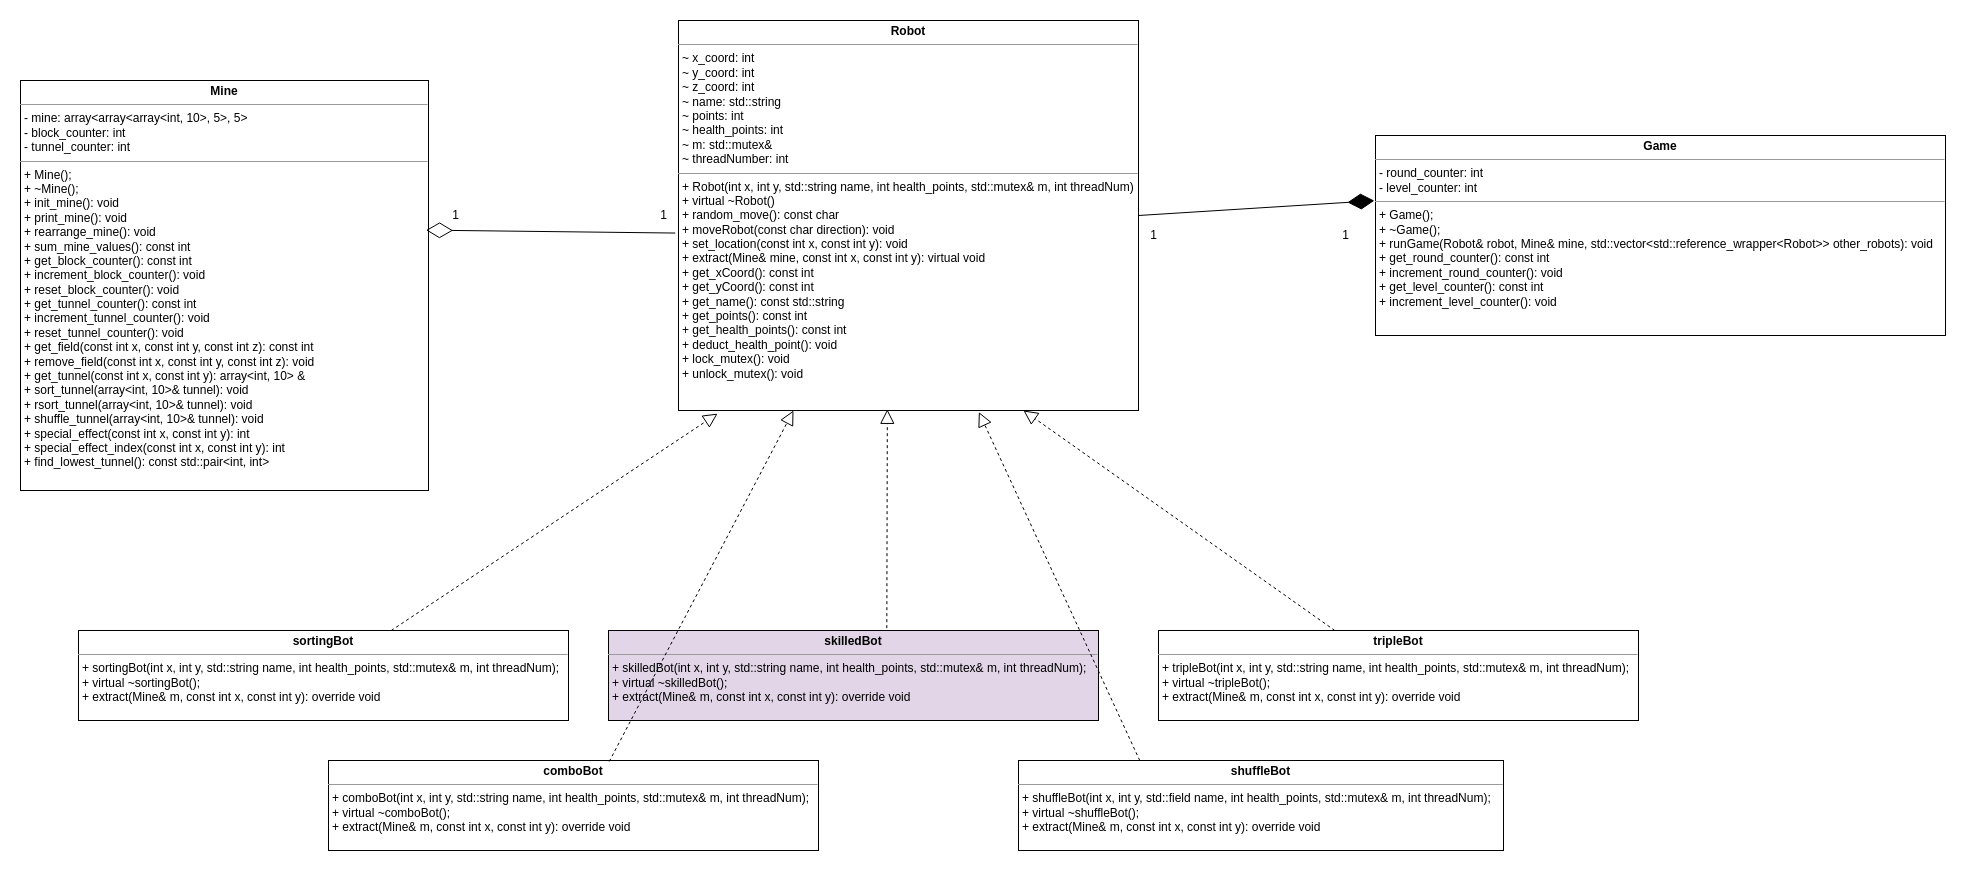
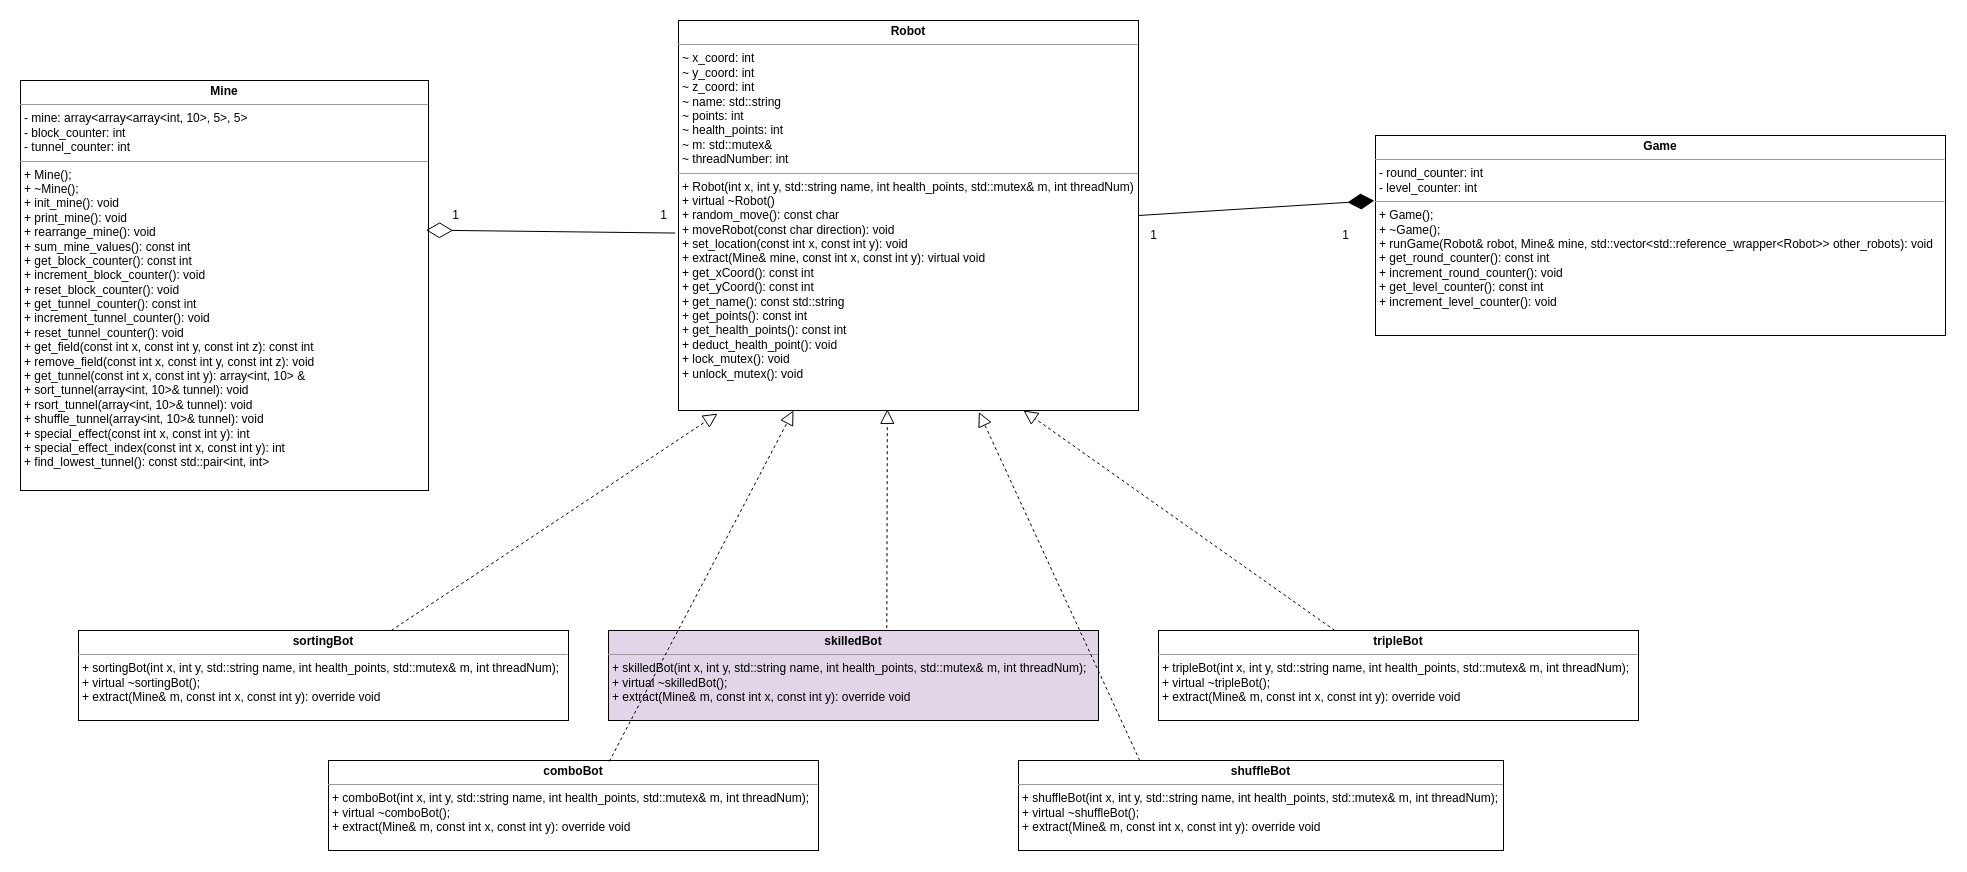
  <mxCell id="0" />
  <mxCell id="1" parent="0" />
  <mxCell id="2" value="&lt;p style=&quot;margin:0px;margin-top:4px;text-align:center;&quot;&gt;&lt;b&gt;Mine&lt;/b&gt;&lt;/p&gt;&lt;hr size=&quot;1&quot;&gt;&lt;p style=&quot;margin:0px;margin-left:4px;&quot;&gt;-&amp;nbsp;mine:&amp;nbsp;array&amp;lt;array&amp;lt;array&amp;lt;int, 10&amp;gt;, 5&amp;gt;, 5&amp;gt;&lt;br&gt;&lt;/p&gt;&lt;p style=&quot;margin:0px;margin-left:4px;&quot;&gt;- block_counter: int&lt;/p&gt;&lt;p style=&quot;margin:0px;margin-left:4px;&quot;&gt;- tunnel_counter: int&lt;/p&gt;&lt;hr size=&quot;1&quot;&gt;&lt;p style=&quot;margin:0px;margin-left:4px;&quot;&gt;+ Mine();&lt;/p&gt;&lt;p style=&quot;margin:0px;margin-left:4px;&quot;&gt;+ ~Mine();&lt;/p&gt;&lt;p style=&quot;margin:0px;margin-left:4px;&quot;&gt;&lt;span style=&quot;background-color: initial;&quot;&gt;+ init_mine(): void&amp;nbsp;&lt;/span&gt;&lt;/p&gt;&lt;p style=&quot;margin:0px;margin-left:4px;&quot;&gt;&lt;span style=&quot;background-color: initial;&quot;&gt;+ print_mine(): void&lt;/span&gt;&lt;/p&gt;&lt;p style=&quot;margin:0px;margin-left:4px;&quot;&gt;+ rearrange_mine(): void&lt;/p&gt;&lt;p style=&quot;margin:0px;margin-left:4px;&quot;&gt;+ sum_mine_values(): const int&lt;/p&gt;&lt;p style=&quot;margin:0px;margin-left:4px;&quot;&gt;&lt;span style=&quot;background-color: initial;&quot;&gt;+ get_block_counter(): const int&lt;/span&gt;&lt;br&gt;&lt;/p&gt;&lt;p style=&quot;margin:0px;margin-left:4px;&quot;&gt;+ increment_block_counter(): void&lt;/p&gt;&lt;p style=&quot;margin:0px;margin-left:4px;&quot;&gt;+ reset_block_counter(): void&lt;/p&gt;&lt;p style=&quot;margin:0px;margin-left:4px;&quot;&gt;&lt;span style=&quot;background-color: initial;&quot;&gt;+ get_tunnel_counter(): const int&lt;/span&gt;&lt;br&gt;&lt;/p&gt;&lt;p style=&quot;margin:0px;margin-left:4px;&quot;&gt;+ increment_tunnel_counter(): void&lt;/p&gt;&lt;p style=&quot;margin:0px;margin-left:4px;&quot;&gt;+ reset_tunnel_counter(): void&lt;/p&gt;&lt;p style=&quot;margin:0px;margin-left:4px;&quot;&gt;+ get_field(const int x, const int y, const int z): const int&lt;/p&gt;&lt;p style=&quot;margin:0px;margin-left:4px;&quot;&gt;+ remove_field(const int x, const int y, const int z): void&lt;/p&gt;&lt;p style=&quot;margin:0px;margin-left:4px;&quot;&gt;&lt;span style=&quot;background-color: initial;&quot;&gt;+ get_tunnel(const int x, const int y): array&amp;lt;int, 10&amp;gt; &amp;amp;&lt;/span&gt;&lt;/p&gt;&lt;p style=&quot;margin:0px;margin-left:4px;&quot;&gt;+ sort_tunnel(array&amp;lt;int, 10&amp;gt;&amp;amp; tunnel): void&lt;/p&gt;&lt;p style=&quot;margin:0px;margin-left:4px;&quot;&gt;+ rsort_tunnel(array&amp;lt;int, 10&amp;gt;&amp;amp; tunnel): void&lt;/p&gt;&lt;p style=&quot;margin:0px;margin-left:4px;&quot;&gt;+ shuffle_tunnel(array&amp;lt;int, 10&amp;gt;&amp;amp; tunnel): void&lt;/p&gt;&lt;p style=&quot;margin:0px;margin-left:4px;&quot;&gt;+ special_effect(const int x, const int y): int&lt;/p&gt;&lt;p style=&quot;margin:0px;margin-left:4px;&quot;&gt;+ special_effect_index(const int x, const int y): int&amp;nbsp;&lt;/p&gt;&lt;p style=&quot;margin:0px;margin-left:4px;&quot;&gt;&lt;span style=&quot;background-color: initial;&quot;&gt;+ find_lowest_tunnel(): const std::pair&amp;lt;int, int&amp;gt;&lt;/span&gt;&lt;/p&gt;" style="verticalAlign=top;align=left;overflow=fill;fontSize=12;fontFamily=Helvetica;html=1;" parent="1" vertex="1"><mxGeometry x="20" y="80" width="408" height="410" as="geometry" /></mxCell>
  <mxCell id="3" value="&lt;p style=&quot;margin:0px;margin-top:4px;text-align:center;&quot;&gt;&lt;b&gt;sortingBot&lt;/b&gt;&lt;/p&gt;&lt;hr size=&quot;1&quot;&gt;&lt;p style=&quot;margin:0px;margin-left:4px;&quot;&gt;+&amp;nbsp;sortingBot(int x, int y, std::string name, int health_points, std::mutex&amp;amp; m, int threadNum);&lt;/p&gt;&lt;p style=&quot;margin:0px;margin-left:4px;&quot;&gt;+ virtual ~sortingBot();&lt;/p&gt;&lt;p style=&quot;margin:0px;margin-left:4px;&quot;&gt;&lt;span style=&quot;background-color: initial;&quot;&gt;+ extract(Mine&amp;amp; m, const int x, const int y): override void&lt;/span&gt;&lt;br&gt;&lt;/p&gt;" style="verticalAlign=top;align=left;overflow=fill;fontSize=12;fontFamily=Helvetica;html=1;" parent="1" vertex="1"><mxGeometry x="78" y="630" width="490" height="90" as="geometry" /></mxCell>
  <mxCell id="4" value="&lt;p style=&quot;margin:0px;margin-top:4px;text-align:center;&quot;&gt;&lt;b&gt;Game&lt;/b&gt;&lt;/p&gt;&lt;hr size=&quot;1&quot;&gt;&lt;p style=&quot;margin:0px;margin-left:4px;&quot;&gt;- round_counter: int&lt;br&gt;&lt;/p&gt;&lt;p style=&quot;margin:0px;margin-left:4px;&quot;&gt;- level_counter: int&lt;/p&gt;&lt;hr size=&quot;1&quot;&gt;&lt;p style=&quot;margin:0px;margin-left:4px;&quot;&gt;+&amp;nbsp;Game();&lt;/p&gt;&lt;p style=&quot;margin:0px;margin-left:4px;&quot;&gt;+ ~Game();&lt;/p&gt;&lt;p style=&quot;margin:0px;margin-left:4px;&quot;&gt;+ runGame(Robot&amp;amp; robot, Mine&amp;amp; mine, std::vector&amp;lt;std::reference_wrapper&amp;lt;Robot&amp;gt;&amp;gt; other_robots): void&lt;/p&gt;&lt;p style=&quot;margin:0px;margin-left:4px;&quot;&gt;+ get_round_counter(): const int&lt;/p&gt;&lt;p style=&quot;margin:0px;margin-left:4px;&quot;&gt;+ increment_round_counter(): void&lt;/p&gt;&lt;p style=&quot;margin:0px;margin-left:4px;&quot;&gt;&lt;span style=&quot;background-color: initial;&quot;&gt;+ get_level_counter(): const int&lt;/span&gt;&lt;/p&gt;&lt;p style=&quot;margin:0px;margin-left:4px;&quot;&gt;+ increment_level_counter(): void&lt;/p&gt;" style="verticalAlign=top;align=left;overflow=fill;fontSize=12;fontFamily=Helvetica;html=1;" parent="1" vertex="1"><mxGeometry x="1375" y="135" width="570" height="200" as="geometry" /></mxCell>
  <mxCell id="5" style="edgeStyle=orthogonalEdgeStyle;rounded=0;orthogonalLoop=1;jettySize=auto;html=1;exitX=0;exitY=0.25;exitDx=0;exitDy=0;" parent="1" edge="1"><mxGeometry relative="1" as="geometry"><mxPoint x="178" y="350" as="targetPoint" /><mxPoint x="178" y="350" as="sourcePoint" /></mxGeometry></mxCell>
  <mxCell id="6" value="&lt;p style=&quot;margin:0px;margin-top:4px;text-align:center;&quot;&gt;&lt;b&gt;tripleBot&lt;/b&gt;&lt;/p&gt;&lt;hr size=&quot;1&quot;&gt;&lt;p style=&quot;margin:0px;margin-left:4px;&quot;&gt;+&amp;nbsp;tripleBot(int x, int y, std::string name, int health_points, std::mutex&amp;amp; m, int threadNum);&lt;/p&gt;&lt;p style=&quot;margin:0px;margin-left:4px;&quot;&gt;+ virtual ~tripleBot();&lt;/p&gt;&lt;p style=&quot;margin:0px;margin-left:4px;&quot;&gt;&lt;span style=&quot;background-color: initial;&quot;&gt;+ extract(Mine&amp;amp; m, const int x, const int y): override void&lt;/span&gt;&lt;br&gt;&lt;/p&gt;" style="verticalAlign=top;align=left;overflow=fill;fontSize=12;fontFamily=Helvetica;html=1;" parent="1" vertex="1"><mxGeometry x="1158" y="630" width="480" height="90" as="geometry" /></mxCell>
  <mxCell id="7" value="&lt;p style=&quot;margin:0px;margin-top:4px;text-align:center;&quot;&gt;&lt;b&gt;skilledBot&lt;/b&gt;&lt;/p&gt;&lt;hr size=&quot;1&quot;&gt;&lt;p style=&quot;margin:0px;margin-left:4px;&quot;&gt;+&amp;nbsp;skilledBot(int x, int y, std::string name, int health_points, std::mutex&amp;amp; m, int threadNum);&lt;/p&gt;&lt;p style=&quot;margin:0px;margin-left:4px;&quot;&gt;+ virtual ~skilledBot();&lt;/p&gt;&lt;p style=&quot;margin:0px;margin-left:4px;&quot;&gt;&lt;span style=&quot;background-color: initial;&quot;&gt;+ extract(Mine&amp;amp; m, const int x, const int y): override void&lt;/span&gt;&lt;br&gt;&lt;/p&gt;" style="verticalAlign=top;align=left;overflow=fill;fontSize=12;fontFamily=Helvetica;html=1;fillColor=#e1d5e7;" parent="1" vertex="1"><mxGeometry x="608" y="630" width="490" height="90" as="geometry" /></mxCell>
  <mxCell id="8" value="" style="endArrow=block;dashed=1;endFill=0;endSize=12;html=1;rounded=0;entryX=0.454;entryY=0.997;entryDx=0;entryDy=0;entryPerimeter=0;exitX=0.568;exitY=-0.026;exitDx=0;exitDy=0;exitPerimeter=0;" parent="1" edge="1" target="9" source="7"><mxGeometry width="160" relative="1" as="geometry"><mxPoint x="856" y="580" as="sourcePoint" /><mxPoint x="858" y="440" as="targetPoint" /></mxGeometry></mxCell>
  <mxCell id="9" value="&lt;p style=&quot;margin:0px;margin-top:4px;text-align:center;&quot;&gt;&lt;b&gt;Robot&lt;/b&gt;&lt;/p&gt;&lt;hr size=&quot;1&quot;&gt;&lt;p style=&quot;margin:0px;margin-left:4px;&quot;&gt;~ x_coord: int&lt;br&gt;&lt;/p&gt;&lt;p style=&quot;margin:0px;margin-left:4px;&quot;&gt;~ y_coord: int&lt;br&gt;&lt;/p&gt;&lt;p style=&quot;margin:0px;margin-left:4px;&quot;&gt;~ z_coord: int&lt;br&gt;&lt;/p&gt;&lt;p style=&quot;margin:0px;margin-left:4px;&quot;&gt;~ name: std::string&lt;br&gt;&lt;/p&gt;&lt;p style=&quot;margin:0px;margin-left:4px;&quot;&gt;~ points: int&lt;br&gt;&lt;/p&gt;&lt;p style=&quot;margin:0px;margin-left:4px;&quot;&gt;~ health_points: int&lt;/p&gt;&lt;p style=&quot;margin:0px;margin-left:4px;&quot;&gt;~ m:&amp;nbsp;std::mutex&amp;amp;&lt;/p&gt;&lt;p style=&quot;margin:0px;margin-left:4px;&quot;&gt;~&amp;nbsp;threadNumber: int&lt;/p&gt;&lt;hr size=&quot;1&quot;&gt;&lt;p style=&quot;margin:0px;margin-left:4px;&quot;&gt;+ Robot(int x, int y, std::string name, int health_points, std::mutex&amp;amp; m, int threadNum)&lt;br&gt;+ virtual ~Robot()&lt;br&gt;&lt;/p&gt;&lt;p style=&quot;margin:0px;margin-left:4px;&quot;&gt;+ random_move(): const char&lt;/p&gt;&lt;p style=&quot;margin:0px;margin-left:4px;&quot;&gt;+&amp;nbsp;moveRobot(const char direction): void&lt;/p&gt;&lt;p style=&quot;margin:0px;margin-left:4px;&quot;&gt;&lt;span style=&quot;background-color: initial;&quot;&gt;+ set_location(const int x, const int y): void&lt;/span&gt;&lt;/p&gt;&lt;p style=&quot;margin:0px;margin-left:4px;&quot;&gt;&lt;span style=&quot;background-color: initial;&quot;&gt;+ extract(Mine&amp;amp; mine, const int x, const int y): virtual void&lt;/span&gt;&lt;/p&gt;&lt;p style=&quot;margin:0px;margin-left:4px;&quot;&gt;+ get_xCoord(): const&lt;span style=&quot;background-color: initial;&quot;&gt;&amp;nbsp;int&amp;nbsp;&lt;/span&gt;&lt;/p&gt;&lt;p style=&quot;margin:0px;margin-left:4px;&quot;&gt;+ get_yCoord(): const int&lt;/p&gt;&lt;p style=&quot;margin:0px;margin-left:4px;&quot;&gt;+ get_name(): const std::string&lt;/p&gt;&lt;p style=&quot;margin:0px;margin-left:4px;&quot;&gt;+ get_points(): const int&lt;/p&gt;&lt;p style=&quot;margin:0px;margin-left:4px;&quot;&gt;&lt;span style=&quot;background-color: initial;&quot;&gt;+&amp;nbsp;&lt;/span&gt;get_health_points(): const int&lt;/p&gt;&lt;p style=&quot;margin:0px;margin-left:4px;&quot;&gt;&lt;span style=&quot;background-color: initial;&quot;&gt;+ deduct_health_point(): void&lt;/span&gt;&lt;/p&gt;&lt;p style=&quot;margin:0px;margin-left:4px;&quot;&gt;+ lock_mutex(): void&amp;nbsp;&lt;/p&gt;&lt;p style=&quot;margin:0px;margin-left:4px;&quot;&gt;&lt;span style=&quot;background-color: initial;&quot;&gt;+ unlock_mutex(): void&lt;/span&gt;&lt;/p&gt;&lt;p style=&quot;margin:0px;margin-left:4px;&quot;&gt;&lt;br&gt;&lt;/p&gt;&lt;p style=&quot;margin:0px;margin-left:4px;&quot;&gt;&lt;br&gt;&lt;/p&gt;" style="verticalAlign=top;align=left;overflow=fill;fontSize=12;fontFamily=Helvetica;html=1;" parent="1" vertex="1"><mxGeometry x="678" y="20" width="460" height="390" as="geometry" /></mxCell>
  <mxCell id="10" value="" style="endArrow=diamondThin;endFill=0;endSize=24;html=1;rounded=0;entryX=0.994;entryY=0.365;entryDx=0;entryDy=0;entryPerimeter=0;exitX=-0.007;exitY=0.545;exitDx=0;exitDy=0;exitPerimeter=0;" parent="1" target="2" edge="1" source="9"><mxGeometry width="160" relative="1" as="geometry"><mxPoint x="648" y="230" as="sourcePoint" /><mxPoint x="548" y="250" as="targetPoint" /></mxGeometry></mxCell>
  <mxCell id="11" value="" style="endArrow=diamondThin;endFill=1;endSize=24;html=1;rounded=0;entryX=-0.002;entryY=0.326;entryDx=0;entryDy=0;exitX=1;exitY=0.5;exitDx=0;exitDy=0;entryPerimeter=0;" parent="1" source="9" target="4" edge="1"><mxGeometry width="160" relative="1" as="geometry"><mxPoint x="1128" y="190" as="sourcePoint" /><mxPoint x="1238" y="250" as="targetPoint" /></mxGeometry></mxCell>
  <mxCell id="12" value="1" style="text;html=1;align=center;verticalAlign=middle;resizable=0;points=[];autosize=1;strokeColor=none;fillColor=none;" parent="1" vertex="1"><mxGeometry x="440" y="200" width="30" height="30" as="geometry" /></mxCell>
  <mxCell id="13" value="1" style="text;html=1;align=center;verticalAlign=middle;resizable=0;points=[];autosize=1;strokeColor=none;fillColor=none;" parent="1" vertex="1"><mxGeometry x="648" y="200" width="30" height="30" as="geometry" /></mxCell>
  <mxCell id="14" value="1" style="text;html=1;align=center;verticalAlign=middle;resizable=0;points=[];autosize=1;strokeColor=none;fillColor=none;" parent="1" vertex="1"><mxGeometry x="1138" y="220" width="30" height="30" as="geometry" /></mxCell>
  <mxCell id="15" value="1" style="text;html=1;align=center;verticalAlign=middle;resizable=0;points=[];autosize=1;strokeColor=none;fillColor=none;" parent="1" vertex="1"><mxGeometry x="1330" y="220" width="30" height="30" as="geometry" /></mxCell>
  <mxCell id="16" value="&lt;p style=&quot;margin:0px;margin-top:4px;text-align:center;&quot;&gt;&lt;b&gt;comboBot&lt;/b&gt;&lt;/p&gt;&lt;hr size=&quot;1&quot;&gt;&lt;p style=&quot;margin:0px;margin-left:4px;&quot;&gt;+ comboBot(int x, int y, std::string name, int health_points, std::mutex&amp;amp; m, int threadNum);&lt;/p&gt;&lt;p style=&quot;margin:0px;margin-left:4px;&quot;&gt;+ virtual ~comboBot();&lt;/p&gt;&lt;p style=&quot;margin:0px;margin-left:4px;&quot;&gt;&lt;span style=&quot;background-color: initial;&quot;&gt;+ extract(Mine&amp;amp; m, const int x, const int y): override void&lt;/span&gt;&lt;br&gt;&lt;/p&gt;" style="verticalAlign=top;align=left;overflow=fill;fontSize=12;fontFamily=Helvetica;html=1;" vertex="1" parent="1"><mxGeometry x="328" y="760" width="490" height="90" as="geometry" /></mxCell>
- <mxCell id="17" value="&lt;p style=&quot;margin:0px;margin-top:4px;text-align:center;&quot;&gt;&lt;b&gt;shuffleBot&lt;/b&gt;&lt;/p&gt;&lt;hr size=&quot;1&quot;&gt;&lt;p style=&quot;margin:0px;margin-left:4px;&quot;&gt;+ shuffleBot(int x, int y, std::field name, int health_points, std::mutex&amp;amp; m, int threadNum);&lt;/p&gt;&lt;p style=&quot;margin:0px;margin-left:4px;&quot;&gt;+ virtual ~shuffleBot();&lt;/p&gt;&lt;p style=&quot;margin:0px;margin-left:4px;&quot;&gt;&lt;span style=&quot;background-color: initial;&quot;&gt;+ extract(Mine&amp;amp; m, const int x, const int y): override void&lt;/span&gt;&lt;br&gt;&lt;/p&gt;" style="verticalAlign=top;align=left;overflow=fill;fontSize=12;fontFamily=Helvetica;html=1;" vertex="1" parent="1"><mxGeometry x="1018" y="760" width="485" height="90" as="geometry" /></mxCell>
+ <mxCell id="17" value="&lt;p style=&quot;margin:0px;margin-top:4px;text-align:center;&quot;&gt;&lt;b&gt;shuffleBot&lt;/b&gt;&lt;/p&gt;&lt;hr size=&quot;1&quot;&gt;&lt;p style=&quot;margin:0px;margin-left:4px;&quot;&gt;+ shuffleBot(int x, int y, std::string name, int health_points, std::mutex&amp;amp; m, int threadNum);&lt;/p&gt;&lt;p style=&quot;margin:0px;margin-left:4px;&quot;&gt;+ virtual ~shuffleBot();&lt;/p&gt;&lt;p style=&quot;margin:0px;margin-left:4px;&quot;&gt;&lt;span style=&quot;background-color: initial;&quot;&gt;+ extract(Mine&amp;amp; m, const int x, const int y): override void&lt;/span&gt;&lt;br&gt;&lt;/p&gt;" style="verticalAlign=top;align=left;overflow=fill;fontSize=12;fontFamily=Helvetica;html=1;" vertex="1" parent="1"><mxGeometry x="1018" y="760" width="485" height="90" as="geometry" /></mxCell>
  <mxCell id="18" value="" style="endArrow=block;dashed=1;endFill=0;endSize=12;html=1;rounded=0;entryX=0.75;entryY=1;entryDx=0;entryDy=0;" edge="1" parent="1" source="6" target="9"><mxGeometry width="160" relative="1" as="geometry"><mxPoint x="896" y="638" as="sourcePoint" /><mxPoint x="897" y="419" as="targetPoint" /></mxGeometry></mxCell>
  <mxCell id="19" value="" style="endArrow=block;dashed=1;endFill=0;endSize=12;html=1;rounded=0;entryX=0.653;entryY=1.004;entryDx=0;entryDy=0;entryPerimeter=0;exitX=0.25;exitY=0;exitDx=0;exitDy=0;" edge="1" parent="1" source="17" target="9"><mxGeometry width="160" relative="1" as="geometry"><mxPoint x="906" y="648" as="sourcePoint" /><mxPoint x="907" y="429" as="targetPoint" /></mxGeometry></mxCell>
  <mxCell id="20" value="" style="endArrow=block;dashed=1;endFill=0;endSize=12;html=1;rounded=0;entryX=0.25;entryY=1;entryDx=0;entryDy=0;exitX=0.573;exitY=0.011;exitDx=0;exitDy=0;exitPerimeter=0;" edge="1" parent="1" source="16" target="9"><mxGeometry width="160" relative="1" as="geometry"><mxPoint x="916" y="658" as="sourcePoint" /><mxPoint x="917" y="439" as="targetPoint" /></mxGeometry></mxCell>
  <mxCell id="21" value="" style="endArrow=block;dashed=1;endFill=0;endSize=12;html=1;rounded=0;entryX=0.085;entryY=1.008;entryDx=0;entryDy=0;entryPerimeter=0;" edge="1" parent="1" source="3" target="9"><mxGeometry width="160" relative="1" as="geometry"><mxPoint x="926" y="668" as="sourcePoint" /><mxPoint x="927" y="449" as="targetPoint" /></mxGeometry></mxCell>
